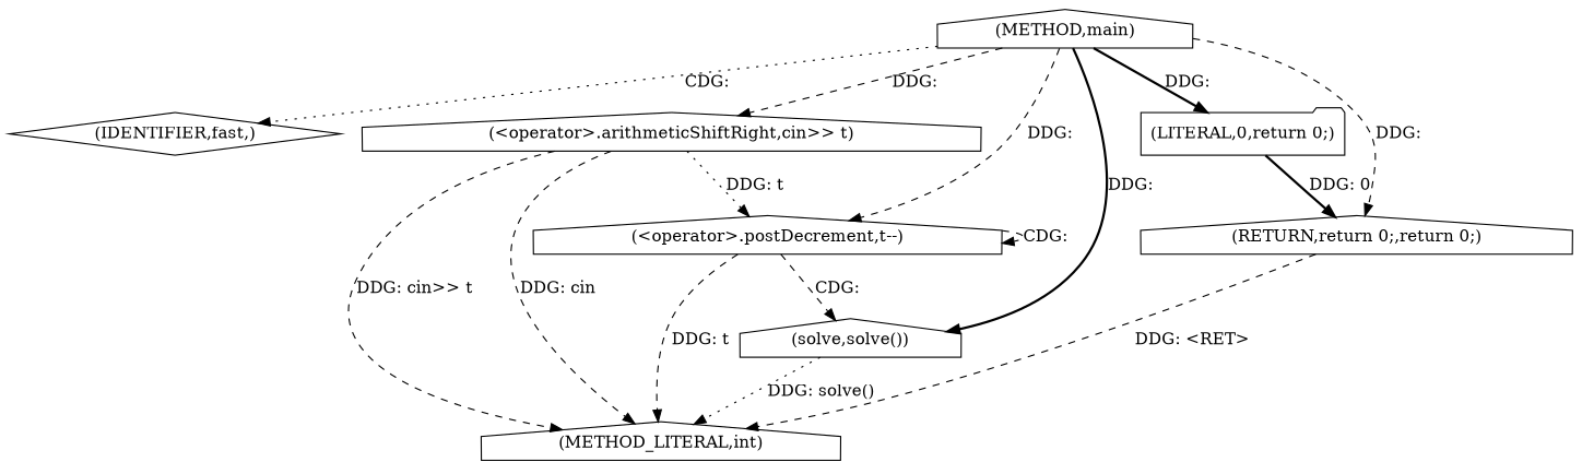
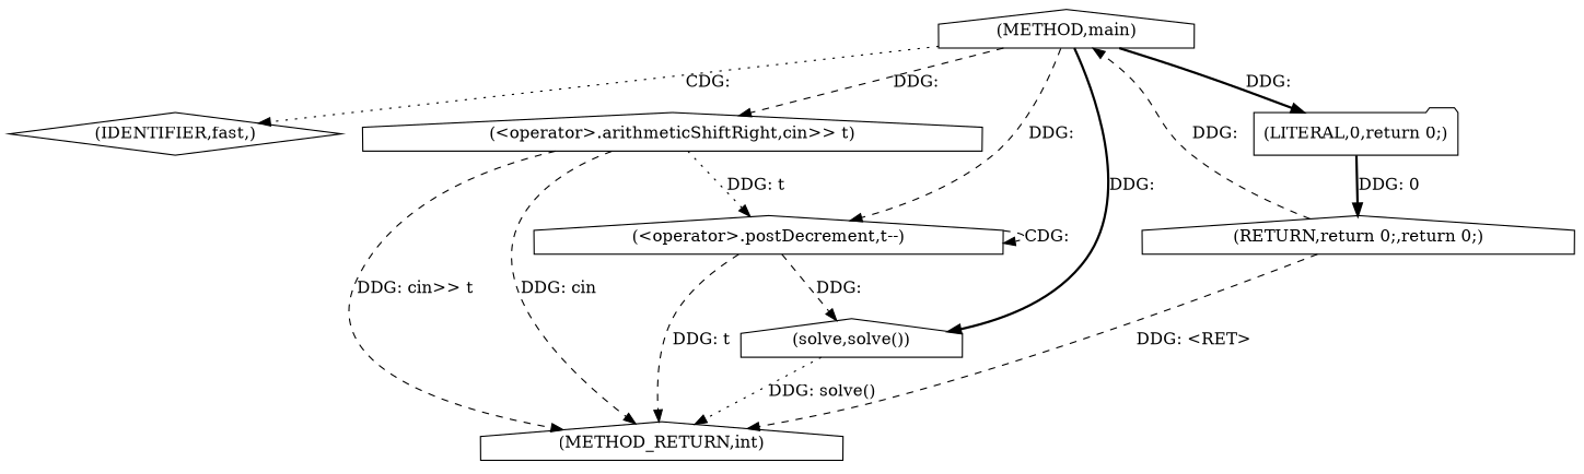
  digraph {
    node [shape=house]
    edge [style=dashed]
    n1 [label="(METHOD,main)"]
    n2 [label="(IDENTIFIER,fast,)" shape=diamond]
    n3 [label="(<operator>.arithmeticShiftRight,cin>> t)"]
    n4 [label="(RETURN,return 0;,return 0;)"]
    n5 [label="(<operator>.postDecrement,t--)"]
    n6 [label="(LITERAL,0,return 0;)" shape=folder]
    n7 [label="(solve,solve())"]
-   n8 [label="(METHOD_LITERAL,int)"]
+   n8 [label="(METHOD_RETURN,int)"]
    n1 -> n2 [label="CDG: " style=dotted]
    n1 -> n3 [label="DDG: "]
-   n1 -> n4 [label="DDG: "]
+   n4 -> n1 [label="DDG: "]
    n1 -> n5 [label="DDG: "]
    n1 -> n6 [label="DDG: " style=bold]
    n1 -> n7 [label="DDG: " style=bold]
    n3 -> n5 [label="DDG: t" style=dotted]
    n3 -> n8 [label="DDG: cin>> t"]
    n3 -> n8 [label="DDG: cin"]
    n4 -> n8 [label="DDG: <RET>"]
    n5 -> n5 [label="CDG: "]
-   n5 -> n7 [label="CDG: "]
+   n5 -> n7 [label="DDG: "]
    n5 -> n8 [label="DDG: t"]
    n6 -> n4 [label="DDG: 0" style=bold]
    n7 -> n8 [label="DDG: solve()" style=dotted]
  }
